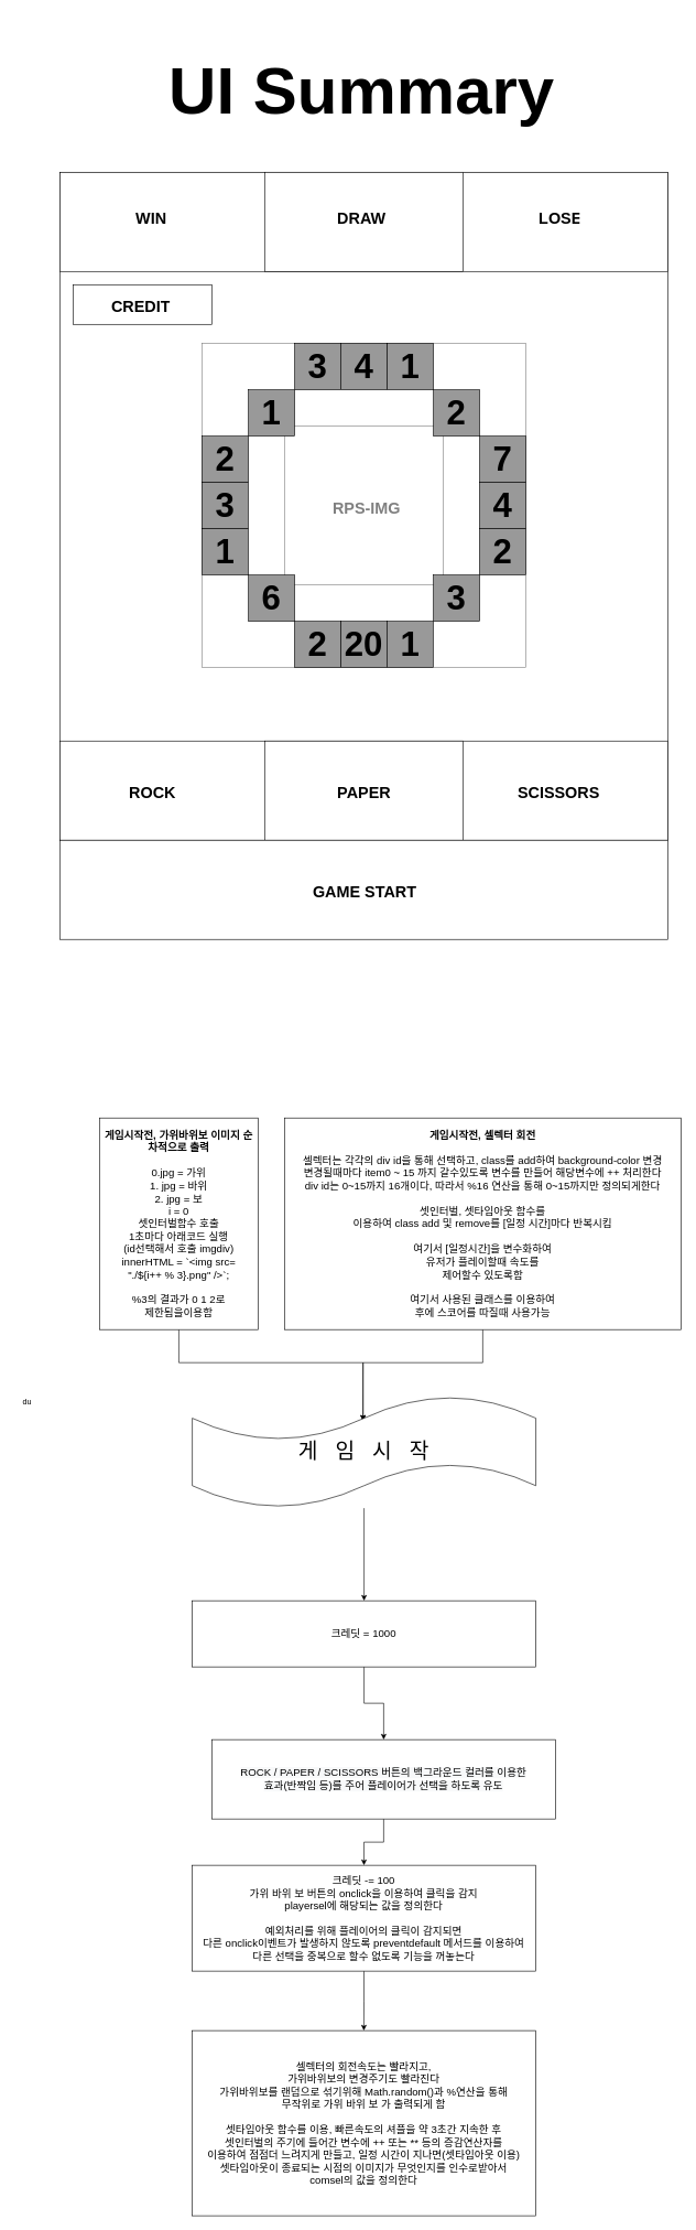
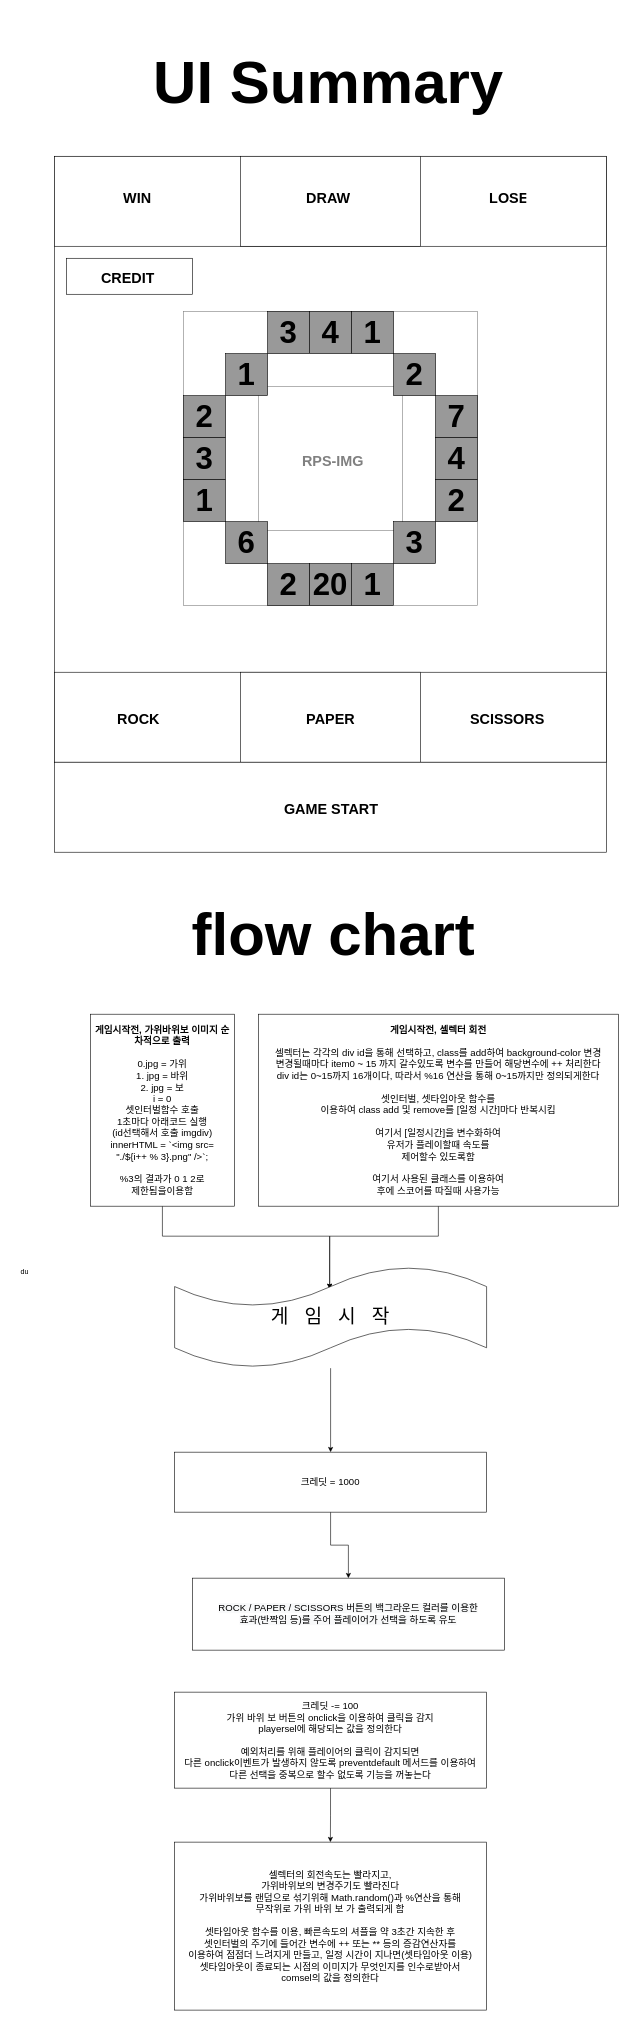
  <mxCell id="0" />
  <mxCell id="1" parent="0" />
  <mxCell id="2" value="" style="rounded=0;whiteSpace=wrap;html=1;" parent="1" vertex="1"><mxGeometry x="90" y="260" width="920" height="1010" as="geometry" /></mxCell>
  <mxCell id="3" value="" style="rounded=0;whiteSpace=wrap;html=1;" parent="1" vertex="1"><mxGeometry x="90" y="260" width="920" height="150" as="geometry" /></mxCell>
  <mxCell id="4" value="" style="rounded=0;whiteSpace=wrap;html=1;" parent="1" vertex="1"><mxGeometry x="400.01" y="260" width="300" height="150" as="geometry" /></mxCell>
  <mxCell id="5" value="&lt;h1&gt;WIN&lt;/h1&gt;" style="text;html=1;strokeColor=none;fillColor=none;spacing=5;spacingTop=-20;whiteSpace=wrap;overflow=hidden;rounded=0;" parent="1" vertex="1"><mxGeometry x="200" y="310" width="60" height="35" as="geometry" /></mxCell>
  <mxCell id="6" value="&lt;h1&gt;DRAW&lt;/h1&gt;" style="text;html=1;strokeColor=none;fillColor=none;spacing=5;spacingTop=-20;whiteSpace=wrap;overflow=hidden;rounded=0;" parent="1" vertex="1"><mxGeometry x="505.33" y="310" width="89.37" height="35" as="geometry" /></mxCell>
  <mxCell id="7" value="&lt;h1&gt;LOSE&lt;/h1&gt;" style="text;html=1;strokeColor=none;fillColor=none;spacing=5;spacingTop=-20;whiteSpace=wrap;overflow=hidden;rounded=0;" parent="1" vertex="1"><mxGeometry x="810" y="310" width="70" height="35" as="geometry" /></mxCell>
  <mxCell id="8" value="" style="rounded=0;whiteSpace=wrap;html=1;" parent="1" vertex="1"><mxGeometry x="90.02" y="1120" width="920" height="150" as="geometry" /></mxCell>
  <mxCell id="9" value="" style="rounded=0;whiteSpace=wrap;html=1;" parent="1" vertex="1"><mxGeometry x="400.01" y="1120" width="300" height="150" as="geometry" /></mxCell>
  <mxCell id="10" value="&lt;h1&gt;ROCK&lt;/h1&gt;" style="text;html=1;strokeColor=none;fillColor=none;spacing=5;spacingTop=-20;whiteSpace=wrap;overflow=hidden;rounded=0;" parent="1" vertex="1"><mxGeometry x="190" y="1177.5" width="80" height="35" as="geometry" /></mxCell>
  <mxCell id="11" value="&lt;h1&gt;PAPER&lt;/h1&gt;" style="text;html=1;strokeColor=none;fillColor=none;spacing=5;spacingTop=-20;whiteSpace=wrap;overflow=hidden;rounded=0;" parent="1" vertex="1"><mxGeometry x="505.33" y="1177.5" width="89.98" height="35" as="geometry" /></mxCell>
  <mxCell id="12" value="&lt;h1&gt;SCISSORS&lt;/h1&gt;" style="text;html=1;strokeColor=none;fillColor=none;spacing=5;spacingTop=-20;whiteSpace=wrap;overflow=hidden;rounded=0;" parent="1" vertex="1"><mxGeometry x="777.5" y="1177.5" width="135" height="35" as="geometry" /></mxCell>
  <mxCell id="13" value="" style="rounded=0;whiteSpace=wrap;html=1;" parent="1" vertex="1"><mxGeometry x="90" y="1270" width="919.99" height="150" as="geometry" /></mxCell>
  <mxCell id="14" value="&lt;h1&gt;GAME START&lt;/h1&gt;" style="text;html=1;strokeColor=none;fillColor=none;spacing=5;spacingTop=-20;whiteSpace=wrap;overflow=hidden;rounded=0;" parent="1" vertex="1"><mxGeometry x="467.66" y="1327.5" width="164.67" height="35" as="geometry" /></mxCell>
  <mxCell id="15" value="" style="rounded=0;whiteSpace=wrap;html=1;" parent="1" vertex="1"><mxGeometry x="110" y="430" width="210" height="60" as="geometry" /></mxCell>
  <mxCell id="16" value="&lt;h1&gt;CREDIT&lt;/h1&gt;" style="text;html=1;strokeColor=none;fillColor=none;spacing=5;spacingTop=-20;whiteSpace=wrap;overflow=hidden;rounded=0;" parent="1" vertex="1"><mxGeometry x="162.5" y="442.5" width="105" height="35" as="geometry" /></mxCell>
  <mxCell id="17" value="" style="whiteSpace=wrap;html=1;aspect=fixed;" parent="1" vertex="1"><mxGeometry x="430.32" y="644" width="240" height="240" as="geometry" /></mxCell>
  <mxCell id="18" value="&lt;h1&gt;RPS-IMG&lt;/h1&gt;" style="text;html=1;strokeColor=none;fillColor=none;spacing=5;spacingTop=-20;whiteSpace=wrap;overflow=hidden;rounded=0;" parent="1" vertex="1"><mxGeometry x="497.82" y="747.51" width="122.18" height="35" as="geometry" /></mxCell>
  <mxCell id="19" value="" style="whiteSpace=wrap;html=1;aspect=fixed;fontSize=12;opacity=50;" parent="1" vertex="1"><mxGeometry x="304.99" y="519" width="490" height="490" as="geometry" /></mxCell>
  <mxCell id="20" value="4" style="rounded=0;whiteSpace=wrap;html=1;fontSize=52;fillColor=#999999;fontStyle=1" parent="1" vertex="1"><mxGeometry x="515.32" y="519" width="70" height="70" as="geometry" /></mxCell>
  <mxCell id="21" value="1" style="rounded=0;whiteSpace=wrap;html=1;fontSize=52;fillColor=#999999;fontStyle=1" parent="1" vertex="1"><mxGeometry x="585.32" y="519" width="70" height="70" as="geometry" /></mxCell>
  <mxCell id="22" value="3" style="rounded=0;whiteSpace=wrap;html=1;fontSize=52;fontStyle=1;fillColor=#999999;" parent="1" vertex="1"><mxGeometry x="445.32" y="519" width="70" height="70" as="geometry" /></mxCell>
  <mxCell id="23" value="1" style="rounded=0;whiteSpace=wrap;html=1;fontSize=52;fontStyle=1;fillColor=#999999;rotation=0;" parent="1" vertex="1"><mxGeometry x="375.32" y="589" width="70" height="70" as="geometry" /></mxCell>
  <mxCell id="24" value="2" style="rounded=0;whiteSpace=wrap;html=1;fontSize=52;fontStyle=1;fillColor=#999999;" parent="1" vertex="1"><mxGeometry x="655.32" y="589" width="70" height="70" as="geometry" /></mxCell>
  <mxCell id="25" value="2" style="rounded=0;whiteSpace=wrap;html=1;fontSize=52;fillColor=#999999;fontStyle=1" parent="1" vertex="1"><mxGeometry x="305.32" y="659" width="70" height="70" as="geometry" /></mxCell>
  <mxCell id="26" value="7" style="rounded=0;whiteSpace=wrap;html=1;fontSize=52;fillColor=#999999;fontStyle=1" parent="1" vertex="1"><mxGeometry x="725.32" y="659" width="70" height="70" as="geometry" /></mxCell>
  <mxCell id="27" value="3" style="rounded=0;whiteSpace=wrap;html=1;fontSize=52;fillColor=#999999;fontStyle=1" parent="1" vertex="1"><mxGeometry x="305" y="729" width="70" height="70" as="geometry" /></mxCell>
  <mxCell id="28" value="4" style="rounded=0;whiteSpace=wrap;html=1;fontSize=52;fillColor=#999999;fontStyle=1" parent="1" vertex="1"><mxGeometry x="725" y="729" width="70" height="70" as="geometry" /></mxCell>
  <mxCell id="29" value="1" style="rounded=0;whiteSpace=wrap;html=1;fontSize=52;fillColor=#999999;fontStyle=1" parent="1" vertex="1"><mxGeometry x="305" y="799" width="70" height="70" as="geometry" /></mxCell>
  <mxCell id="30" value="2" style="rounded=0;whiteSpace=wrap;html=1;fontSize=52;fillColor=#999999;fontStyle=1" parent="1" vertex="1"><mxGeometry x="725" y="799" width="70" height="70" as="geometry" /></mxCell>
  <mxCell id="31" value="6" style="rounded=0;whiteSpace=wrap;html=1;fontSize=52;fontStyle=1;fillColor=#999999;" parent="1" vertex="1"><mxGeometry x="375.32" y="869" width="70" height="70" as="geometry" /></mxCell>
  <mxCell id="32" value="3" style="rounded=0;whiteSpace=wrap;html=1;fontSize=52;fillColor=#999999;fontStyle=1" parent="1" vertex="1"><mxGeometry x="655.32" y="869" width="70" height="70" as="geometry" /></mxCell>
  <mxCell id="33" value="20" style="rounded=0;whiteSpace=wrap;html=1;fontSize=52;fillColor=#999999;fontStyle=1" parent="1" vertex="1"><mxGeometry x="514.99" y="939" width="70" height="70" as="geometry" /></mxCell>
  <mxCell id="34" value="1" style="rounded=0;whiteSpace=wrap;html=1;fontSize=52;fillColor=#999999;fontStyle=1" parent="1" vertex="1"><mxGeometry x="584.99" y="939" width="70" height="70" as="geometry" /></mxCell>
  <mxCell id="35" value="2" style="rounded=0;whiteSpace=wrap;html=1;fontSize=52;fontStyle=1;fillColor=#999999;" parent="1" vertex="1"><mxGeometry x="444.99" y="939" width="70" height="70" as="geometry" /></mxCell>
  <mxCell id="36" value="&lt;h1 style=&quot;font-size: 100px;&quot;&gt;UI Summary&lt;/h1&gt;" style="text;html=1;strokeColor=none;fillColor=none;spacing=5;spacingTop=-20;whiteSpace=wrap;overflow=hidden;rounded=0;fontSize=130;" parent="1" vertex="1"><mxGeometry x="250.32" y="20" width="600" height="190" as="geometry" /></mxCell>
+ <mxCell id="37" value="&lt;h1 style=&quot;font-size: 100px;&quot;&gt;flow chart&lt;/h1&gt;" style="text;html=1;strokeColor=none;fillColor=none;spacing=5;spacingTop=-20;whiteSpace=wrap;overflow=hidden;rounded=0;fontSize=130;" parent="1" vertex="1"><mxGeometry x="313.91" y="1440" width="490.01" height="180" as="geometry" /></mxCell>
  <mxCell id="38" style="edgeStyle=orthogonalEdgeStyle;rounded=0;orthogonalLoop=1;jettySize=auto;html=1;exitX=0.5;exitY=1;exitDx=0;exitDy=0;entryX=0.497;entryY=0.223;entryDx=0;entryDy=0;entryPerimeter=0;fontSize=32;" parent="1" source="39" target="43" edge="1"><mxGeometry relative="1" as="geometry" /></mxCell>
  <mxCell id="39" value="&lt;b&gt;게임시작전, 가위바위보 이미지 순차적으로 출력&lt;/b&gt;&lt;br&gt;&lt;br&gt;0.jpg = 가위&lt;br&gt;1. jpg = 바위&lt;br&gt;2. jpg = 보&lt;br&gt;i = 0&lt;br&gt;셋인터벌함수 호출&lt;br&gt;1초마다 아래코드 실행&lt;br&gt;(id선택해서 호출 imgdiv)&lt;br&gt;innerHTML =&amp;nbsp;&lt;span style=&quot;background-color: initial;&quot;&gt;`&amp;lt;img src=&lt;br&gt;&quot;./${&lt;/span&gt;&lt;span style=&quot;background-color: initial;&quot;&gt;i++ % 3&lt;/span&gt;&lt;span style=&quot;background-color: initial;&quot;&gt;}.png&quot; /&amp;gt;`;&lt;br&gt;&lt;/span&gt;&lt;span style=&quot;background-color: initial;&quot;&gt;&lt;br&gt;%3의 결과가 0 1 2로&lt;br&gt;제한됨을이용함&lt;br&gt;&lt;/span&gt;" style="rounded=0;whiteSpace=wrap;html=1;fontSize=16;fillColor=#FFFFFF;" parent="1" vertex="1"><mxGeometry x="150" y="1690" width="240" height="320" as="geometry" /></mxCell>
  <mxCell id="40" style="edgeStyle=orthogonalEdgeStyle;rounded=0;orthogonalLoop=1;jettySize=auto;html=1;exitX=0.5;exitY=1;exitDx=0;exitDy=0;entryX=0.497;entryY=0.223;entryDx=0;entryDy=0;entryPerimeter=0;fontSize=32;" parent="1" source="41" target="43" edge="1"><mxGeometry relative="1" as="geometry" /></mxCell>
  <mxCell id="41" value="&lt;b&gt;게임시작전, 셀렉터 회전&lt;/b&gt;&lt;br&gt;&lt;br&gt;&lt;span style=&quot;background-color: initial;&quot;&gt;셀렉터는 각각의 div id을 통해 선택하고, class를 add하여 background-color 변경&lt;br&gt;변경될때마다 item0 ~ 15 까지 갈수있도록 변수를 만들어 해당변수에 ++ 처리한다&lt;br&gt;div id는 0~15까지 16개이다, 따라서 %16 연산을 통해 0~15까지만 정의되게한다&lt;br&gt;&lt;br&gt;셋인터벌, 셋타임아웃 함수를&lt;br&gt;이용하여 class add 및 remove를 [일정 시간]마다 반복시킴&lt;br&gt;&lt;br&gt;여기서 [일정시간]을 변수화하여&lt;br&gt;유저가 플레이할때 속도를&lt;br&gt;제어할수 있도록함&lt;br&gt;&lt;br&gt;여기서 사용된 클래스를 이용하여&lt;br&gt;후에 스코어를 따질때 사용가능&lt;br&gt;&lt;/span&gt;" style="rounded=0;whiteSpace=wrap;html=1;fontSize=16;fillColor=#FFFFFF;" parent="1" vertex="1"><mxGeometry x="430" y="1690" width="600.01" height="320" as="geometry" /></mxCell>
  <mxCell id="42" value="" style="edgeStyle=orthogonalEdgeStyle;rounded=0;orthogonalLoop=1;jettySize=auto;html=1;fontSize=32;" parent="1" source="43" target="45" edge="1"><mxGeometry relative="1" as="geometry" /></mxCell>
  <mxCell id="43" value="게&amp;nbsp; &amp;nbsp;임&amp;nbsp; &amp;nbsp;시&amp;nbsp; &amp;nbsp;작" style="shape=tape;whiteSpace=wrap;html=1;fontSize=32;" parent="1" vertex="1"><mxGeometry x="290.32" y="2110" width="520.01" height="170" as="geometry" /></mxCell>
  <mxCell id="44" value="" style="edgeStyle=orthogonalEdgeStyle;rounded=0;orthogonalLoop=1;jettySize=auto;html=1;fontSize=16;" parent="1" source="45" target="47" edge="1"><mxGeometry relative="1" as="geometry" /></mxCell>
  <mxCell id="45" value="크레딧 = 1000&lt;br&gt;" style="whiteSpace=wrap;html=1;fontSize=16;" parent="1" vertex="1"><mxGeometry x="290.33" y="2420" width="520" height="100" as="geometry" /></mxCell>
- <mxCell id="46" value="" style="edgeStyle=orthogonalEdgeStyle;rounded=0;orthogonalLoop=1;jettySize=auto;html=1;fontSize=16;" parent="1" source="47" target="50" edge="1"><mxGeometry relative="1" as="geometry" /></mxCell>
  <mxCell id="47" value="&#10;&lt;br style=&quot;color: rgb(0, 0, 0); font-family: Helvetica; font-size: 16px; font-style: normal; font-variant-ligatures: normal; font-variant-caps: normal; font-weight: 400; letter-spacing: normal; orphans: 2; text-align: center; text-indent: 0px; text-transform: none; widows: 2; word-spacing: 0px; -webkit-text-stroke-width: 0px; background-color: rgb(248, 249, 250); text-decoration-thickness: initial; text-decoration-style: initial; text-decoration-color: initial;&quot;&gt;&lt;span style=&quot;color: rgb(0, 0, 0); font-family: Helvetica; font-size: 16px; font-style: normal; font-variant-ligatures: normal; font-variant-caps: normal; font-weight: 400; letter-spacing: normal; orphans: 2; text-align: center; text-indent: 0px; text-transform: none; widows: 2; word-spacing: 0px; -webkit-text-stroke-width: 0px; background-color: rgb(248, 249, 250); text-decoration-thickness: initial; text-decoration-style: initial; text-decoration-color: initial; float: none; display: inline !important;&quot;&gt;ROCK / PAPER / SCISSORS 버튼의 백그라운드 컬러를 이용한&lt;/span&gt;&lt;br style=&quot;color: rgb(0, 0, 0); font-family: Helvetica; font-size: 16px; font-style: normal; font-variant-ligatures: normal; font-variant-caps: normal; font-weight: 400; letter-spacing: normal; orphans: 2; text-align: center; text-indent: 0px; text-transform: none; widows: 2; word-spacing: 0px; -webkit-text-stroke-width: 0px; background-color: rgb(248, 249, 250); text-decoration-thickness: initial; text-decoration-style: initial; text-decoration-color: initial;&quot;&gt;&lt;span style=&quot;color: rgb(0, 0, 0); font-family: Helvetica; font-size: 16px; font-style: normal; font-variant-ligatures: normal; font-variant-caps: normal; font-weight: 400; letter-spacing: normal; orphans: 2; text-align: center; text-indent: 0px; text-transform: none; widows: 2; word-spacing: 0px; -webkit-text-stroke-width: 0px; background-color: rgb(248, 249, 250); text-decoration-thickness: initial; text-decoration-style: initial; text-decoration-color: initial; float: none; display: inline !important;&quot;&gt;효과(반짝임 등)를 주어 플레이어가 선택을 하도록 유도&lt;/span&gt;&#10;&#10;" style="whiteSpace=wrap;html=1;fontSize=16;" parent="1" vertex="1"><mxGeometry x="320" y="2630" width="520" height="120" as="geometry" /></mxCell>
  <mxCell id="48" value="셀렉터의 회전속도는 빨라지고,&lt;br&gt;가위바위보의 변경주기도 빨라진다&lt;br&gt;가위바위보를 랜덤으로 섞기위해 Math.random()과 %연산을 통해&lt;br&gt;무작위로 가위 바위 보 가 출력되게 함&lt;br&gt;&lt;br&gt;셋타임아웃 함수를 이용, 빠른속도의 셔플을 약 3초간 지속한 후&lt;br&gt;셋인터벌의 주기에 들어간 변수에 ++ 또는 ** 등의 증감연산자를&lt;br&gt;이용하여 점점더 느려지게 만들고, 일정 시간이 지나면(셋타임아웃 이용)&lt;br&gt;셋타임아웃이 종료되는 시점의 이미지가 무엇인지를 인수로받아서&lt;br&gt;comsel의 값을 정의한다" style="whiteSpace=wrap;html=1;fontSize=16;" parent="1" vertex="1"><mxGeometry x="289.99" y="3070" width="520" height="280" as="geometry" /></mxCell>
  <mxCell id="49" value="" style="edgeStyle=orthogonalEdgeStyle;rounded=0;orthogonalLoop=1;jettySize=auto;html=1;fontSize=16;" parent="1" source="50" target="48" edge="1"><mxGeometry relative="1" as="geometry" /></mxCell>
  <mxCell id="50" value="크레딧 -= 100&lt;br&gt;가위 바위 보 버튼의 onclick을 이용하여 클릭을 감지&lt;br&gt;playersel에 해당되는 값을 정의한다&lt;br&gt;&lt;br&gt;예외처리를 위해 플레이어의 클릭이 감지되면&lt;br&gt;다른 onclick이벤트가 발생하지 않도록 preventdefault 메서드를 이용하여&lt;br&gt;다른 선택을 중복으로 할수 없도록 기능을 꺼놓는다" style="rounded=0;whiteSpace=wrap;html=1;fontSize=16;" parent="1" vertex="1"><mxGeometry x="290.33" y="2820" width="519.67" height="160" as="geometry" /></mxCell>
  <mxCell id="51" value="du" style="text;html=1;resizable=0;autosize=1;align=center;verticalAlign=middle;points=[];fillColor=none;strokeColor=none;rounded=0;" parent="1" vertex="1"><mxGeometry x="20" y="2105" width="40" height="30" as="geometry" /></mxCell>
